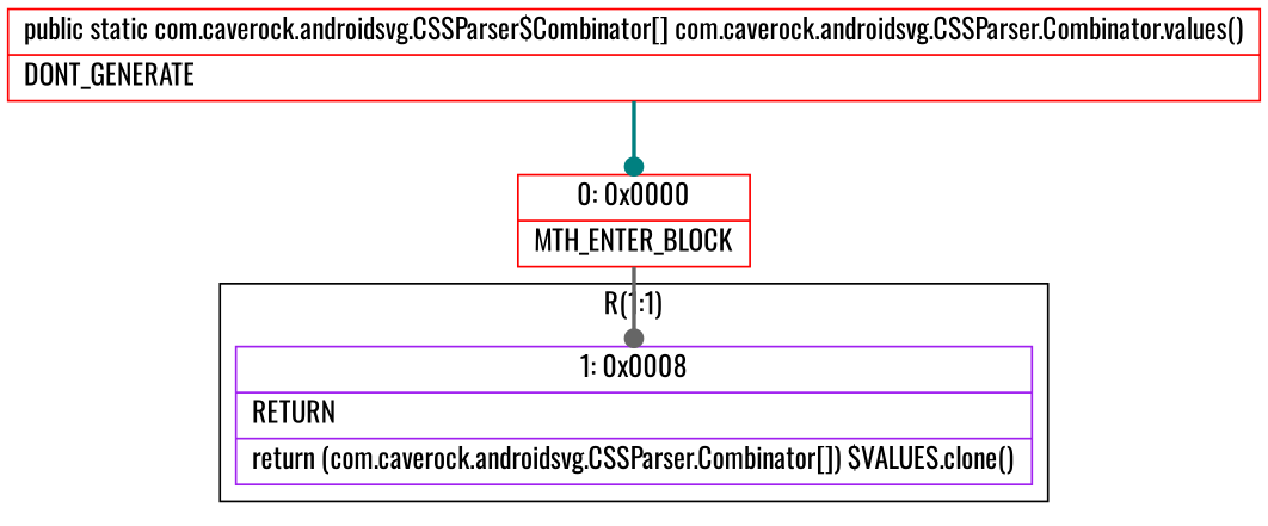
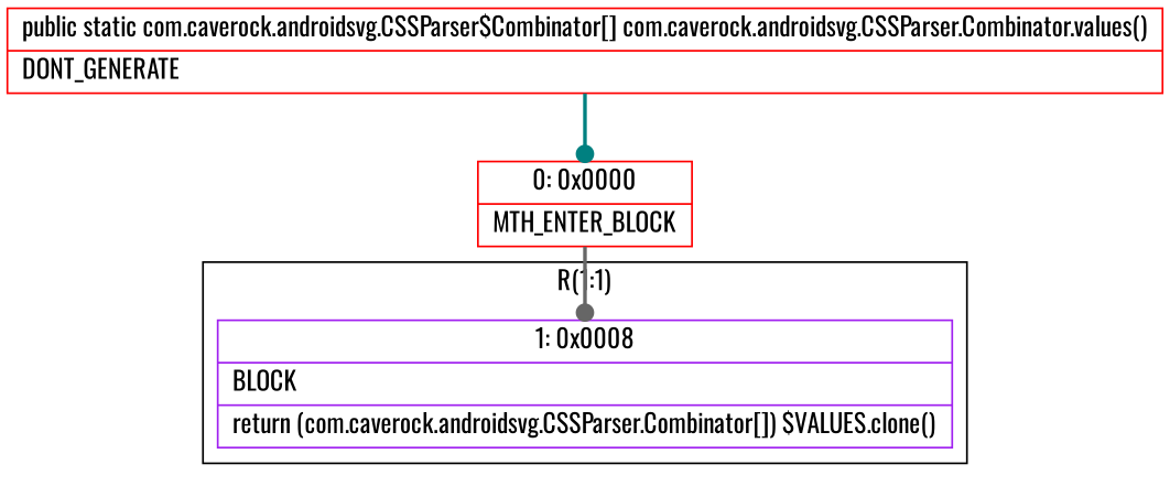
  digraph {
    fontname=Oswald
    node [color=red shape=record fontname=Oswald]
    edge [style=bold arrowhead=dot fontname=Oswald]
-   n1 [color=purple label="{1\:\ 0x0008|RETURN\l|return (com.caverock.androidsvg.CSSParser.Combinator[]) $VALUES.clone()\l}"]
+   n1 [color=purple label="{1\:\ 0x0008|BLOCK\l|return (com.caverock.androidsvg.CSSParser.Combinator[]) $VALUES.clone()\l}"]
    n2 [label="{0\:\ 0x0000|MTH_ENTER_BLOCK\l}"]
    n3 [label="{public static com.caverock.androidsvg.CSSParser$Combinator[] com.caverock.androidsvg.CSSParser.Combinator.values()  | DONT_GENERATE\l}"]
    subgraph cluster_1 {
      label="R(1:1)"
      n1
    }
    n2 -> n1 [color=gray40]
    n3 -> n2 [color=teal]
  }
